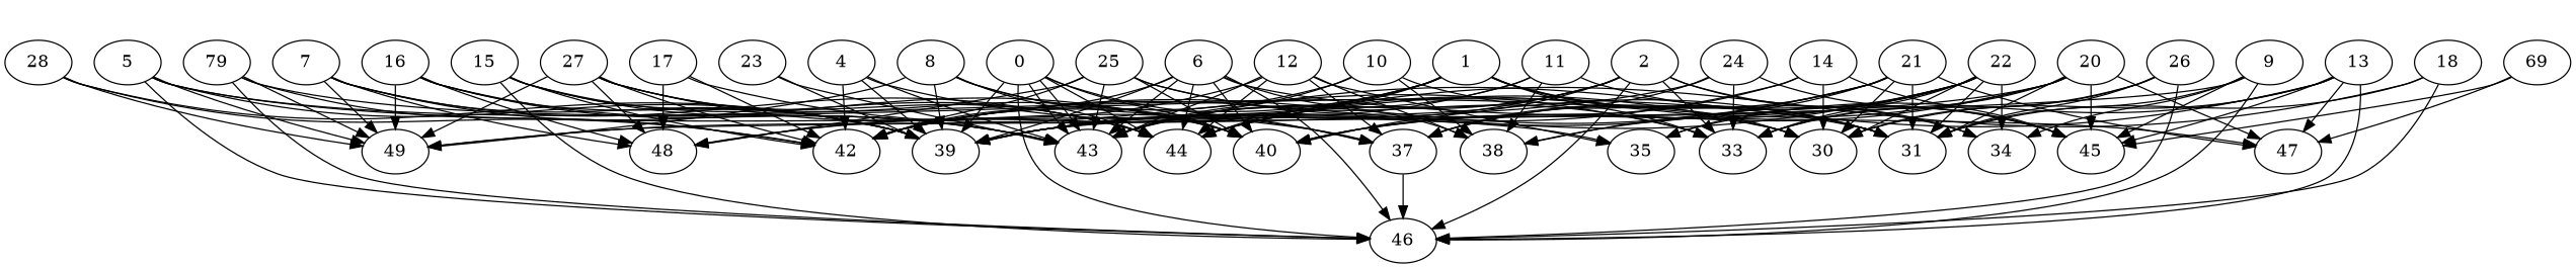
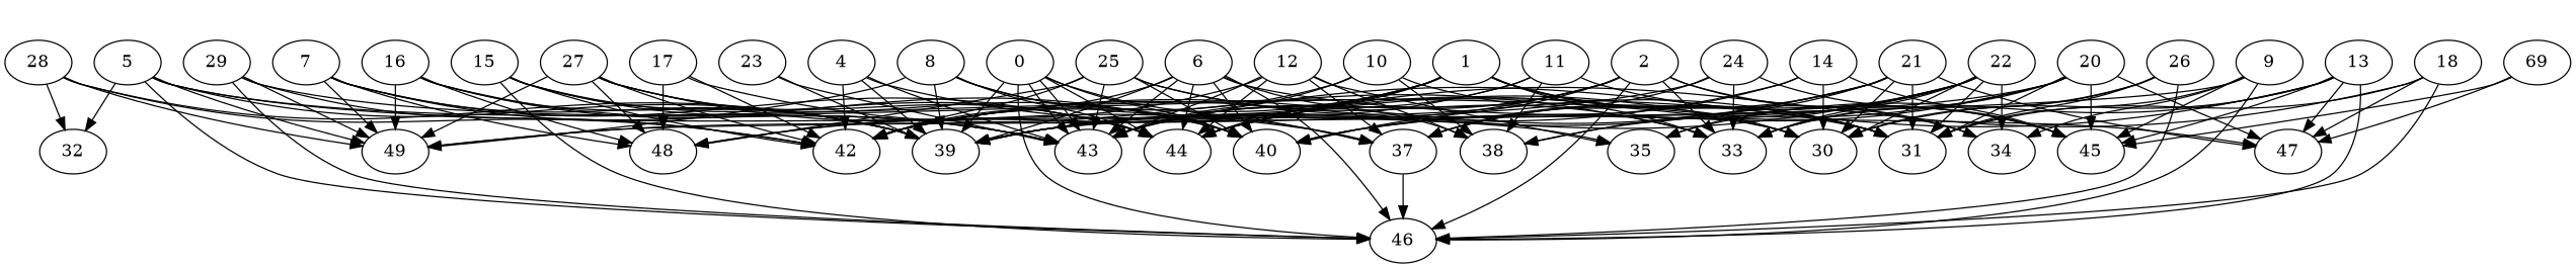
  digraph {
    node [alpha=0.09]
    1 [alpha=0.16 expect_size=9727519043069411328000]
    30 [alpha=0.05 expect_size=127849265850686880]
    31 [expect_size=296230089040745988096]
    33 [alpha=0.10 expect_size=29421557674315352]
    34 [alpha=0.13 expect_size=145986861060372000]
    39 [alpha=0.16 expect_size=142342064727847904]
    42 [alpha=0.06 expect_size=1107675469453509248]
    43 [alpha=0.20 expect_size=1398701935833382912000]
    44 [alpha=0.04 expect_size=74836963273736192000]
    48 [alpha=0.10 expect_size=15138240729907657179136]
    2 [alpha=0.08 expect_size=3658572816680408576]
    40 [alpha=0.15 expect_size=13048086260372238]
    45 [alpha=0.07 expect_size=43616222119022824]
    46 [alpha=0.07 expect_size=4739856929419515920384]
    n15 [alpha=0.11 expect_size=12310723451789770752000 label=0]
    37 [alpha=0.20 expect_size=397357580064428544]
    4 [alpha=0.08 expect_size=231204251412377504]
    5 [alpha=0.11 expect_size=897887718275547136000]
+   32 [expect_size=217194843899844160]
    35 [alpha=0.13 expect_size=187025499457925568]
    49 [alpha=0.04 expect_size=14143266931305611264000]
    6 [alpha=0.15 expect_size=10675619224036317331456]
    38 [alpha=0.00 expect_size=50370574900598432]
    47 [alpha=0.11 expect_size=15721744135158966]
    7 [alpha=0.01 expect_size=4311259434327428608]
    8 [alpha=0.03 expect_size=1576824599567663104]
    9 [alpha=0.12 expect_size=1922386182440731]
    10 [alpha=0.14 expect_size=69614119850613304]
    11 [alpha=0.11 expect_size=1959917416252202240]
    12 [expect_size=14280152128927192]
    13 [alpha=0.18 expect_size=230502114351338487808]
    14 [alpha=0.00 expect_size=59597415292739000]
    15 [alpha=0.18 expect_size=3242434840809357443072]
    16 [alpha=0.18 expect_size=170778114491216480]
    17 [alpha=0.14 expect_size=12418936558424827101184]
    18 [alpha=0.19 expect_size=21867387415880308]
    n37 [alpha=0.16 expect_size=6031695714780473982976 label=69]
    20 [alpha=0.08 expect_size=890129393156788736]
    21 [expect_size=18299088736810543611904]
    22 [alpha=0.08 expect_size=237545627030276000]
    23 [alpha=0.05 expect_size=2005173383328264704]
    24 [alpha=0.03 expect_size=1180322162777337626624]
    25 [alpha=0.14 expect_size=2455129326052452864]
    26 [alpha=0.15 expect_size=271310249341471040]
    27 [alpha=0.03 expect_size=63741015767877616]
    28 [alpha=0.12 expect_size=5287410274281198592]
-   29 [alpha=0.20 expect_size=9456748125516462 label=79]
+   29 [alpha=0.20 expect_size=9456748125516462]
    1 -> 30
    1 -> 31
    1 -> 33
    1 -> 34
    1 -> 39
    1 -> 42
    1 -> 43
    1 -> 44
    1 -> 48
    2 -> 33
    2 -> 34
    2 -> 39
    2 -> 43
    2 -> 44
    2 -> 40
    2 -> 45
    2 -> 46
    n15 -> 39
    n15 -> 43
    n15 -> 43
    n15 -> 44
    n15 -> 40
    n15 -> 46
    n15 -> 37
    37 -> 46
    4 -> 30
    4 -> 39
    4 -> 42
    4 -> 43
    5 -> 30
    5 -> 39
    5 -> 46
+   5 -> 32
    5 -> 35
    5 -> 49
    6 -> 39
    6 -> 42
    6 -> 43
    6 -> 44
    6 -> 40
    6 -> 46
    6 -> 38
    6 -> 47
    7 -> 39
    7 -> 43
    7 -> 44
    7 -> 48
    7 -> 49
    8 -> 39
    8 -> 44
    8 -> 40
    8 -> 37
    8 -> 49
    9 -> 31
    9 -> 34
    9 -> 45
    9 -> 46
    9 -> 49
    10 -> 31
    10 -> 42
    10 -> 43
    10 -> 38
    11 -> 39
    11 -> 43
    11 -> 45
    11 -> 38
    12 -> 43
    12 -> 44
    12 -> 48
    12 -> 37
    12 -> 35
    12 -> 38
    13 -> 30
    13 -> 43
    13 -> 45
    13 -> 46
    13 -> 35
    13 -> 47
    14 -> 30
    14 -> 42
    14 -> 40
    14 -> 45
    15 -> 39
    15 -> 42
    15 -> 43
    15 -> 44
    15 -> 46
    16 -> 39
    16 -> 43
    16 -> 48
    16 -> 40
    16 -> 49
    17 -> 33
    17 -> 42
    17 -> 48
    18 -> 31
    18 -> 44
    18 -> 46
+   18 -> 47
    n37 -> 45
    n37 -> 47
    20 -> 31
    20 -> 33
    20 -> 39
    20 -> 44
    20 -> 40
    20 -> 45
    20 -> 47
    21 -> 30
    21 -> 31
    21 -> 39
    21 -> 42
    21 -> 37
    21 -> 38
    21 -> 47
    22 -> 30
    22 -> 31
    22 -> 33
    22 -> 34
    22 -> 39
    22 -> 40
    22 -> 37
    22 -> 35
    22 -> 38
    23 -> 39
    23 -> 43
    24 -> 33
    24 -> 45
    24 -> 37
    24 -> 49
    25 -> 31
    25 -> 33
    25 -> 42
    25 -> 43
    25 -> 48
    25 -> 40
    26 -> 30
    26 -> 31
    26 -> 33
    26 -> 46
    27 -> 42
    27 -> 44
    27 -> 48
    27 -> 40
    27 -> 37
    27 -> 49
    28 -> 39
    28 -> 42
+   28 -> 32
    28 -> 49
    29 -> 31
    29 -> 42
    29 -> 46
    29 -> 49
  }
